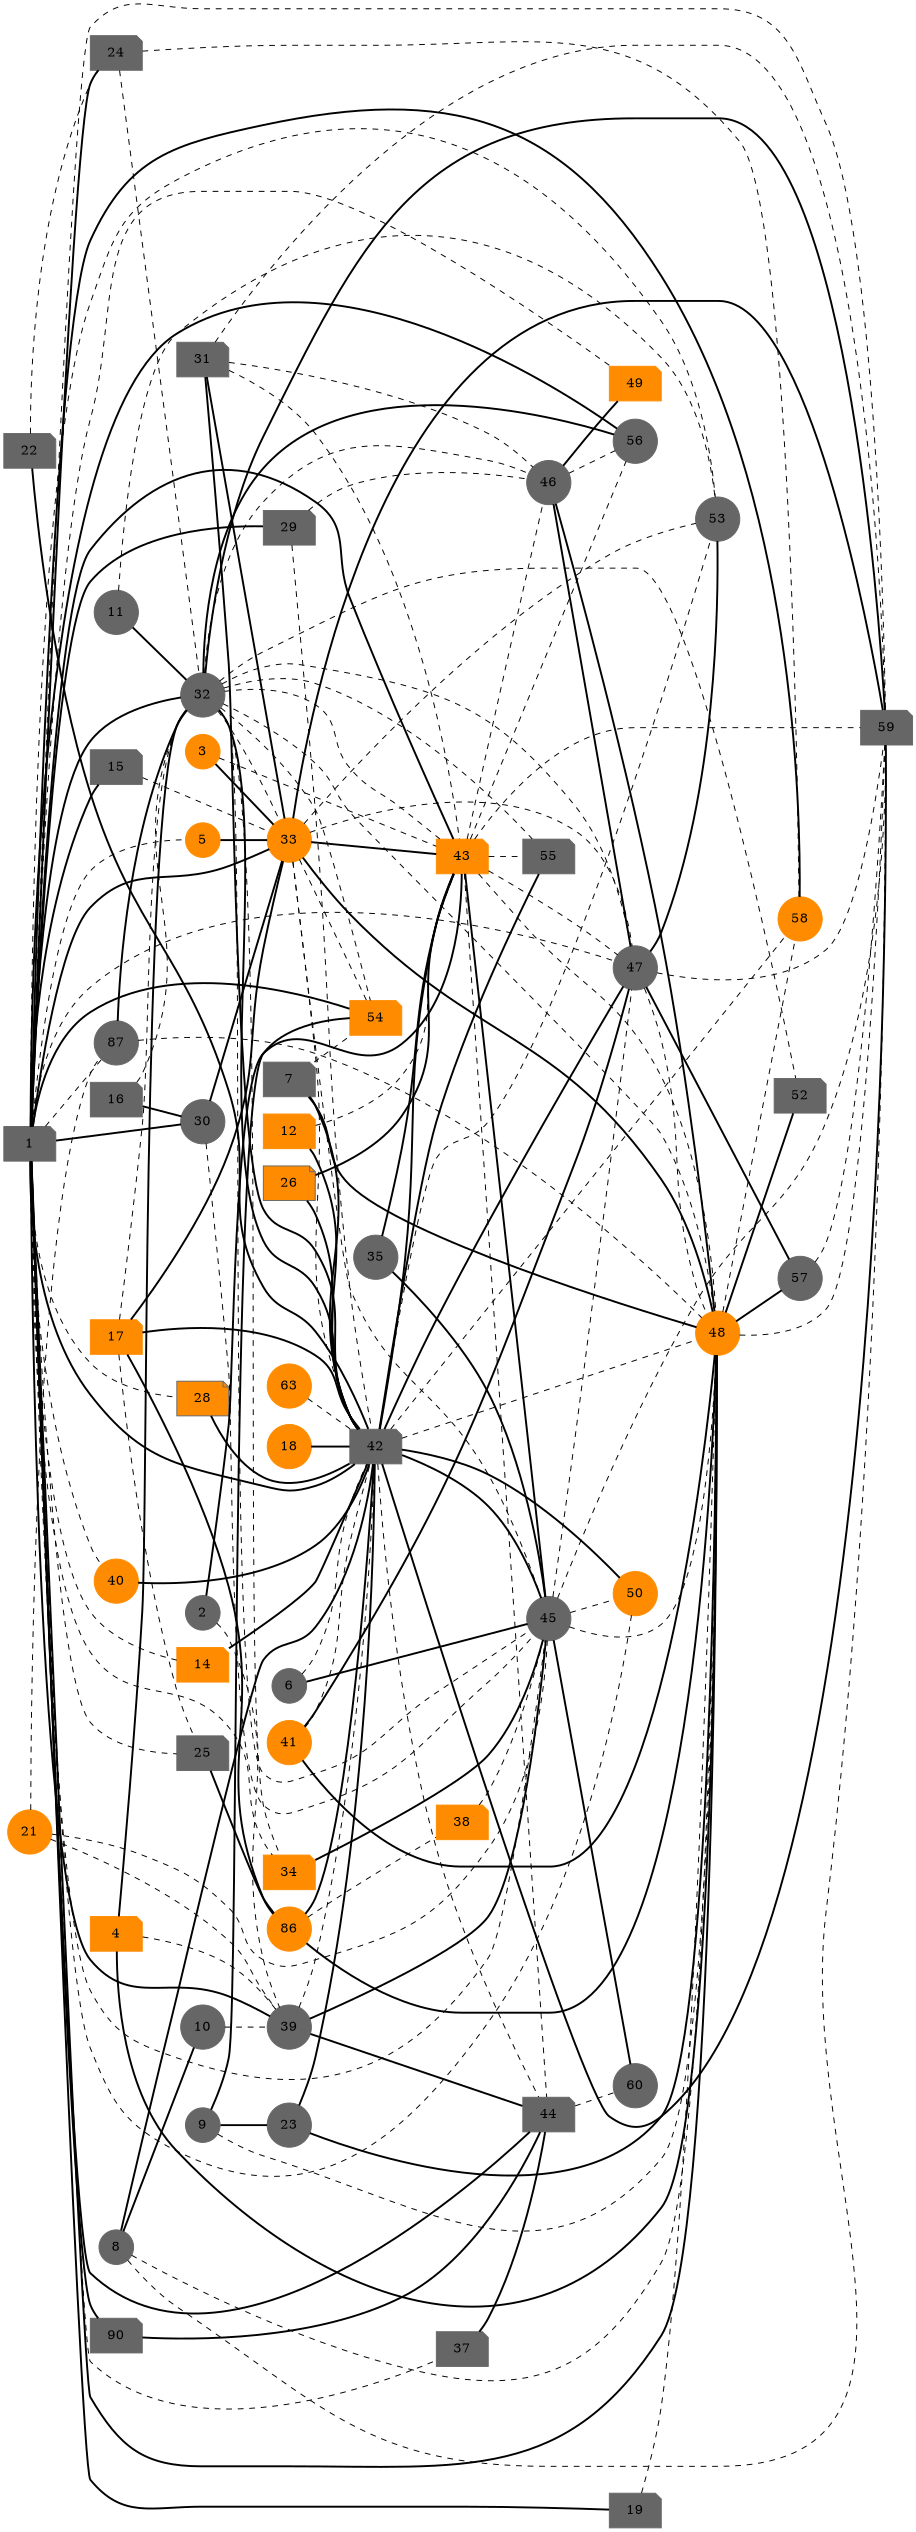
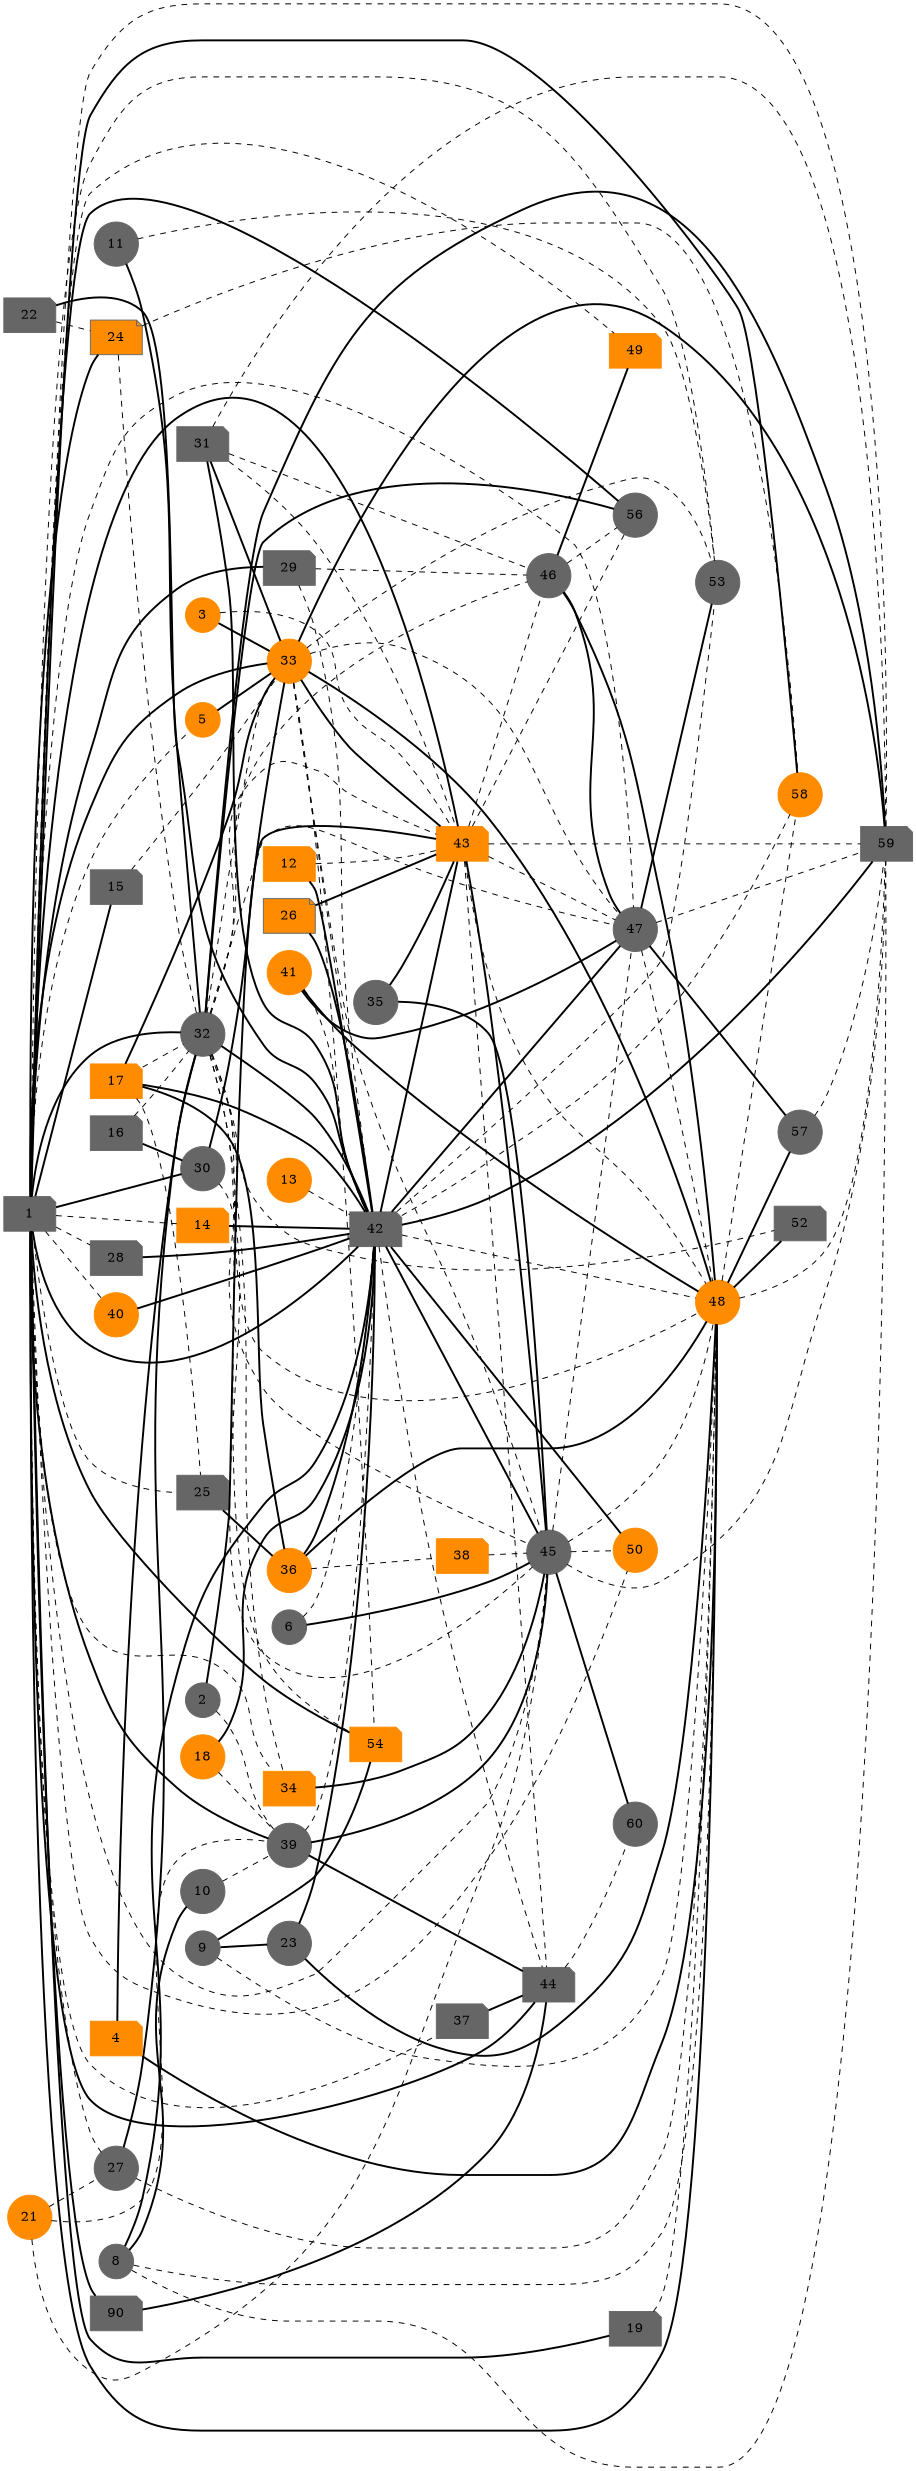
  graph {
    rankdir=LR
    node [color=gray40 shape=circle style=filled]
    edge [style=dashed weight=1.0]
    1 [shape=note]
    5 [color=darkorange]
    14 [color=darkorange shape=note]
    15 [shape=note]
    19 [shape=note]
    n6 [label=90 shape=note]
-   24 [shape=note]
+   24 [shape=note fillcolor=darkorange]
    25 [shape=note]
-   27 [label=87]
-   28 [shape=note fillcolor=darkorange]
+   27
+   28 [shape=note]
    29 [shape=note]
    30
    32
    33 [color=darkorange]
    34 [color=darkorange shape=note]
    37 [shape=note]
    39
    40 [color=darkorange]
    42 [shape=note]
    43 [color=darkorange shape=note]
    44 [shape=note]
    45
    47
    48 [color=darkorange]
    49 [color=darkorange shape=note]
    50 [color=darkorange]
    53
    54 [color=darkorange shape=note]
    56
    58 [color=darkorange]
    59 [shape=note]
-   36 [color=darkorange label=86]
+   36 [color=darkorange]
    46
    52 [shape=note]
-   55 [shape=note]
    60
    57
    2
    3 [color=darkorange]
    4 [color=darkorange shape=note]
    6
-   7 [shape=note]
    8
    10
    9
    23
    11
    12 [color=darkorange shape=note]
-   13 [color=darkorange label=63]
+   13 [color=darkorange]
    16 [shape=note]
    17 [color=darkorange shape=note]
    38 [color=darkorange shape=note]
    18 [color=darkorange]
    21 [color=darkorange]
    22 [shape=note]
    26 [fillcolor=darkorange shape=note]
    31 [shape=note]
    35
    41 [color=darkorange]
    1 -- 5
    1 -- 14
    1 -- 15 [style=bold]
    1 -- 19 [style=bold]
    1 -- n6 [style=bold weight=2.0]
    1 -- 24 [style=bold weight=2.0]
    1 -- 25
    1 -- 27
    1 -- 28
    1 -- 29 [style=bold]
    1 -- 30 [style=bold weight=2.0]
    1 -- 32 [style=bold weight=2.0]
    1 -- 33 [style=bold weight=2.0]
    1 -- 34
    1 -- 37
    1 -- 39 [style=bold]
    1 -- 40
    1 -- 42 [style=bold weight=3.0]
    1 -- 43 [style=bold weight=2.0]
    1 -- 44 [style=bold]
    1 -- 45 [weight=3.0]
    1 -- 47 [weight=2.0]
    1 -- 48 [style=bold weight=2.0]
    1 -- 49
    1 -- 50
    1 -- 53
    1 -- 54 [style=bold]
    1 -- 56 [style=bold]
    1 -- 58 [style=bold]
    1 -- 59 [weight=2.0]
    5 -- 33 [style=bold]
    14 -- 42 [style=bold]
    15 -- 33
    19 -- 48 [weight=2.0]
    n6 -- 44 [style=bold]
    24 -- 32
    24 -- 58
    25 -- 36 [style=bold]
    27 -- 32 [style=bold]
    27 -- 48
    28 -- 42 [style=bold]
    29 -- 42
    29 -- 46
    30 -- 33 [style=bold weight=2.0]
    30 -- 45
    32 -- 33
    32 -- 34
    32 -- 42 [style=bold weight=2.0]
    32 -- 43
    32 -- 45
    32 -- 47
    32 -- 48
    32 -- 54
    32 -- 56 [style=bold]
    32 -- 59 [style=bold]
    32 -- 46
    32 -- 52
-   32 -- 55
    33 -- 42
    33 -- 43 [style=bold]
    33 -- 45 [weight=2.0]
    33 -- 47
    33 -- 48 [style=bold]
    33 -- 53
    33 -- 54
    33 -- 59 [style=bold]
    34 -- 45 [style=bold]
    37 -- 44 [style=bold]
    39 -- 42
    39 -- 44 [style=bold]
    39 -- 45 [style=bold]
    40 -- 42 [style=bold]
    42 -- 43 [style=bold weight=2.0]
    42 -- 44
    42 -- 45 [style=bold weight=2.0]
    42 -- 47 [style=bold weight=2.0]
    42 -- 48 [weight=2.0]
    42 -- 50 [style=bold]
    42 -- 53
    42 -- 58
    42 -- 59 [style=bold]
-   42 -- 55 [style=bold weight=2.0]
    43 -- 44
    43 -- 45 [style=bold]
    43 -- 47
    43 -- 48
    43 -- 56
    43 -- 59 [weight=2.0]
    43 -- 46 [weight=3.0]
-   43 -- 55
    44 -- 60
    45 -- 47
    45 -- 48
    45 -- 50 [weight=2.0]
    45 -- 59
    45 -- 60 [style=bold]
    47 -- 48 [weight=2.0]
    47 -- 53 [style=bold weight=2.0]
    47 -- 59
    47 -- 57 [style=bold]
    48 -- 58 [weight=2.0]
    48 -- 59
    48 -- 52 [style=bold]
    48 -- 57 [style=bold]
    36 -- 42 [style=bold weight=2.0]
    36 -- 48 [style=bold]
    36 -- 38
    46 -- 47 [style=bold]
    46 -- 48 [style=bold]
    46 -- 49 [style=bold]
    46 -- 56
    57 -- 59
    2 -- 39
    2 -- 43 [style=bold]
    3 -- 33 [style=bold]
    3 -- 43
    4 -- 32 [style=bold]
    4 -- 48 [style=bold]
    6 -- 42
    6 -- 45 [style=bold]
-   7 -- 42 [style=bold]
-   7 -- 48 [style=bold]
-   7 -- 54
    8 -- 42 [style=bold]
    8 -- 48
    8 -- 59
    8 -- 10 [style=bold]
    10 -- 39
    9 -- 48
    9 -- 54 [style=bold]
    9 -- 23 [style=bold]
    23 -- 42 [style=bold]
    23 -- 48 [style=bold]
    11 -- 32 [style=bold]
    11 -- 53
    12 -- 42 [style=bold]
    12 -- 43
    13 -- 42
    16 -- 30 [style=bold]
    16 -- 32
    17 -- 25
    17 -- 32
    17 -- 33 [style=bold]
    17 -- 42 [style=bold]
    17 -- 36 [style=bold]
    38 -- 45
-   4 -- 39
+   18 -- 39
    18 -- 42 [style=bold]
    21 -- 27
    21 -- 39
    21 -- 45
    22 -- 24
    22 -- 42 [style=bold]
    26 -- 42 [style=bold]
    26 -- 43 [style=bold]
    31 -- 33 [style=bold]
    31 -- 42 [style=bold]
    31 -- 43
    31 -- 59
    31 -- 46 [weight=2.0]
    35 -- 43 [style=bold]
    35 -- 45 [style=bold]
    41 -- 42
    41 -- 47 [style=bold]
    41 -- 48 [style=bold weight=2.0]
  }
